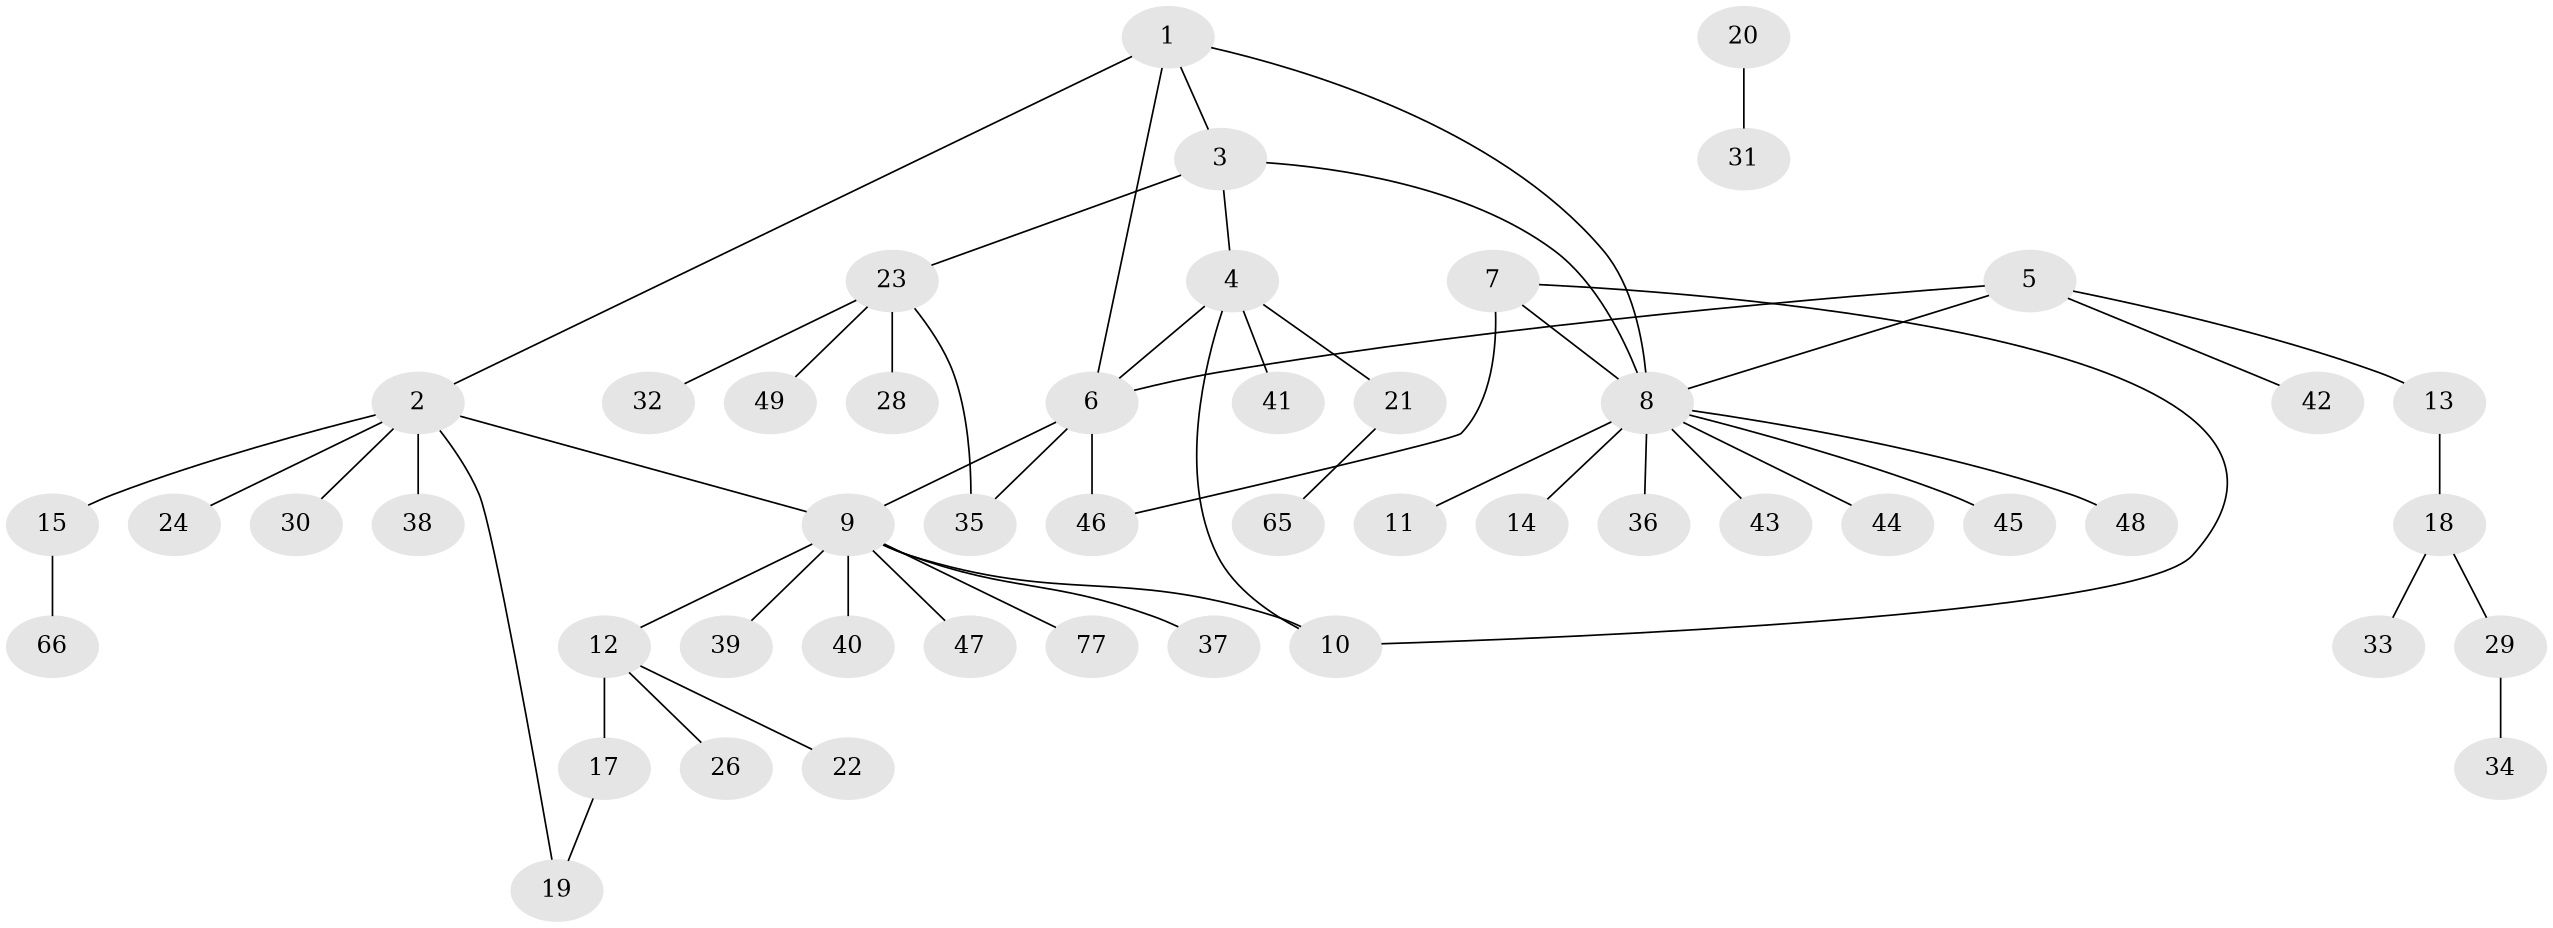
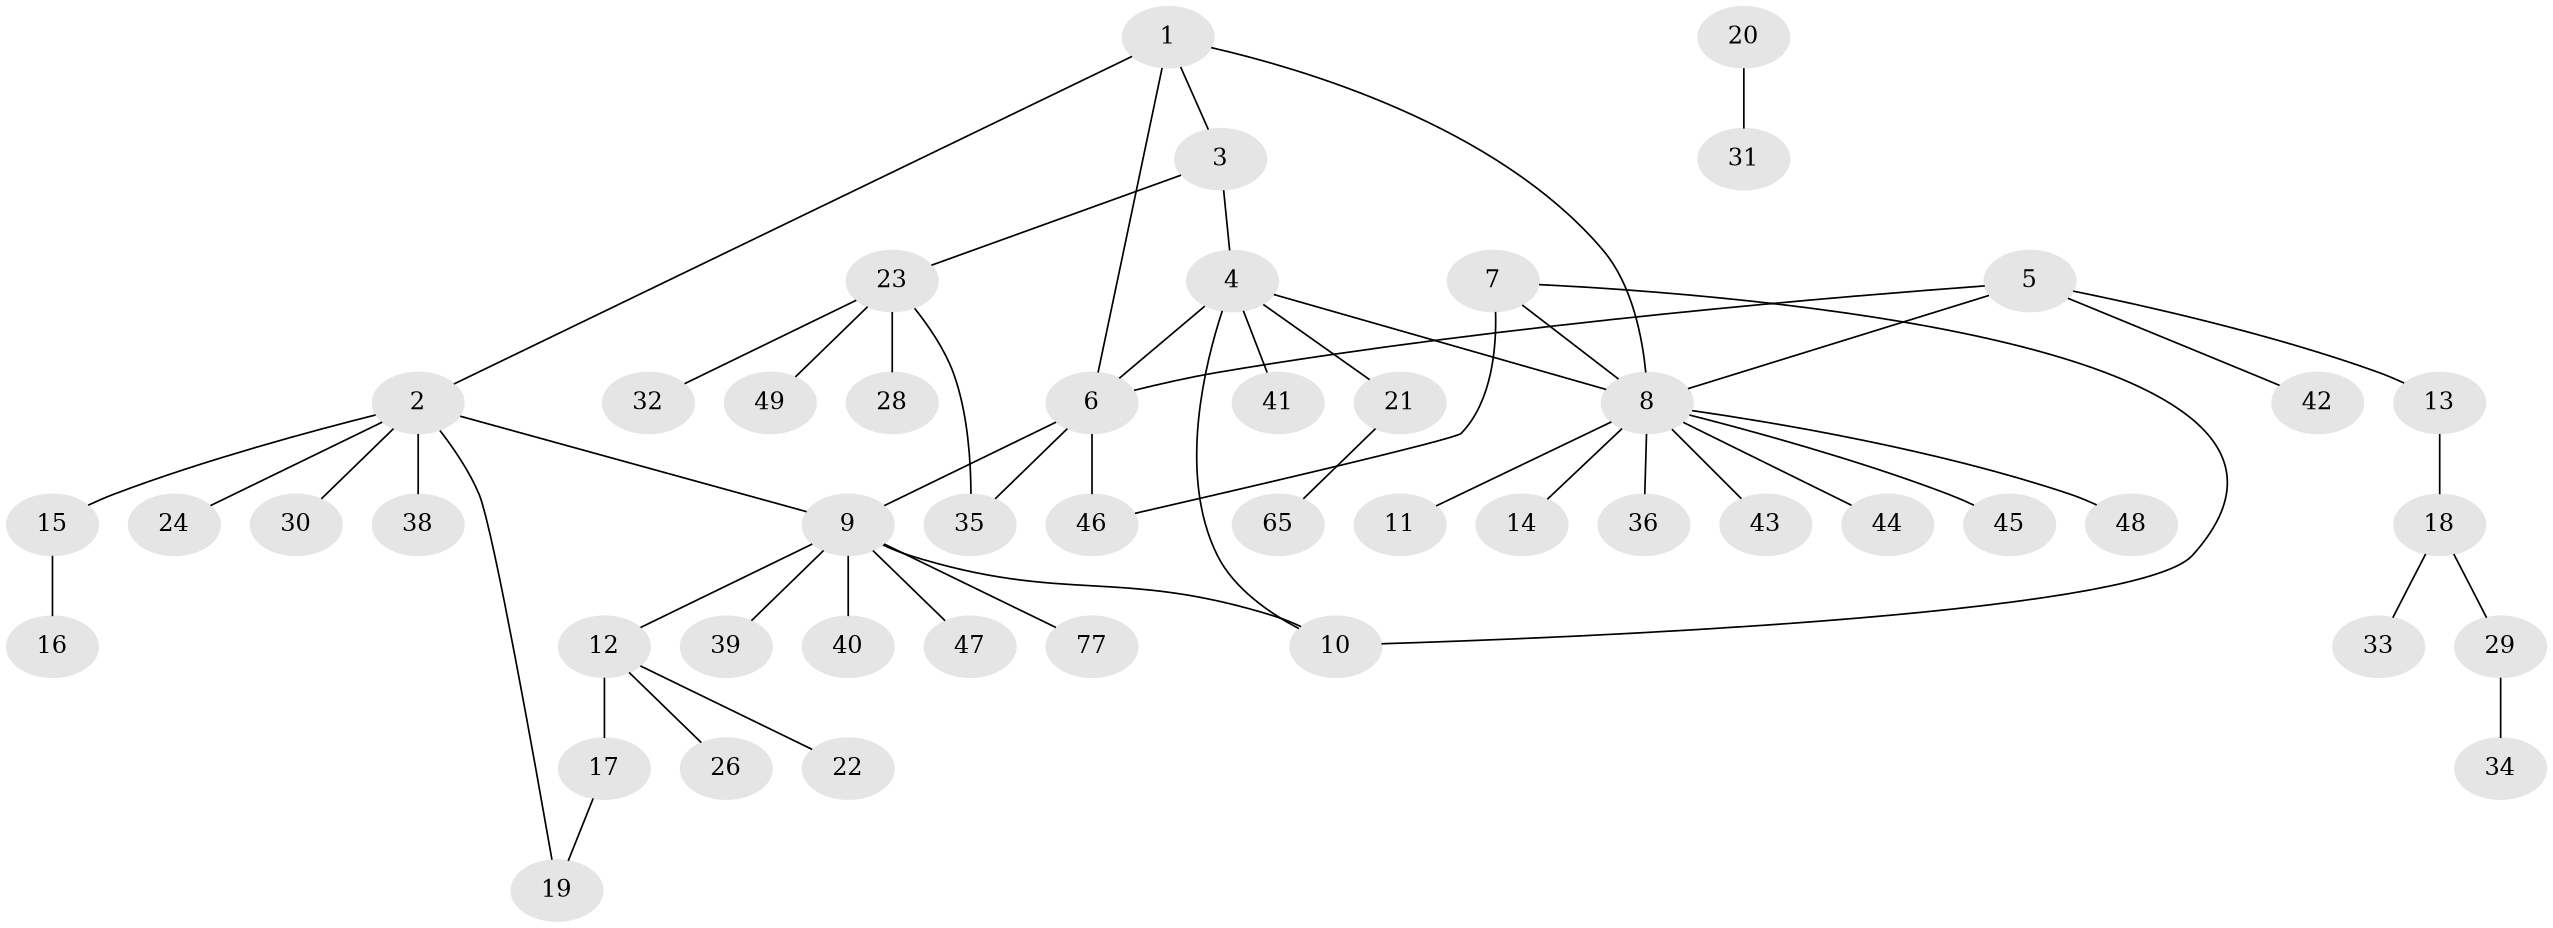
  graph {
    node [color=gray90 style=filled]
    1
    2
    3
    6
    8
    9
    15
    19
    24
    30
    38
    4
    23
    35
    46
    11
    14
    36
    43
    44
    45
    48
    10
    12
    n25 [label=77]
-   37
    39
    40
    47
-   16 [label=66]
+   16
    20
    31
    21
    41
    28
    32
    49
    n38 [label=65]
    5
    13
    42
    18
    7
    17
    22
    26
    29
    33
    34
    1 -- 2
    1 -- 3
    1 -- 6
    1 -- 8
    2 -- 9
    2 -- 15
    2 -- 19
    2 -- 24
    2 -- 30
    2 -- 38
-   3 -- 8
+   4 -- 8
    3 -- 4
    3 -- 23
    6 -- 9
    6 -- 35
    6 -- 46
    8 -- 11
    8 -- 14
    8 -- 36
    8 -- 43
    8 -- 44
    8 -- 45
    8 -- 48
    9 -- 10
    9 -- 12
    9 -- n25
-   9 -- 37
    9 -- 39
    9 -- 40
    9 -- 47
    15 -- 16
    4 -- 6
    4 -- 10
    4 -- 21
    4 -- 41
    23 -- 35
    23 -- 28
    23 -- 32
    23 -- 49
    12 -- 17
    12 -- 22
    12 -- 26
    20 -- 31
    21 -- n38
    5 -- 6
    5 -- 8
    5 -- 13
    5 -- 42
    13 -- 18
    18 -- 29
    18 -- 33
    7 -- 8
    7 -- 46
    7 -- 10
    17 -- 19
    29 -- 34
  }
